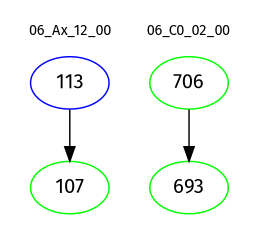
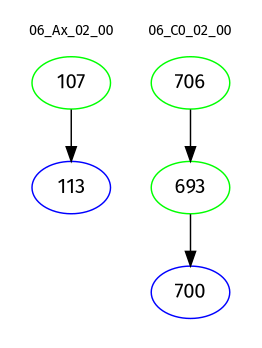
  digraph {
    fontname="Fira Sans"
    node [color=green fontname="Fira Sans"]
    edge [color=black fontname="Fira Sans"]
    n1 [color=blue label=113]
    n2 [label=107]
    n3 [label=706]
    n4 [label=693]
+   n5 [color=blue label=700]
    subgraph cluster_1 {
      color=white
      fontsize=10
-     label="06_Ax_12_00"
+     label="06_Ax_02_00"
      n1
      n2
    }
    subgraph cluster_2 {
      color=white
      fontsize=10
      label="06_C0_02_00"
      n3
      n4
+     n5
    }
-   n1 -> n2
+   n2 -> n1
    n3 -> n4
+   n4 -> n5
  }
